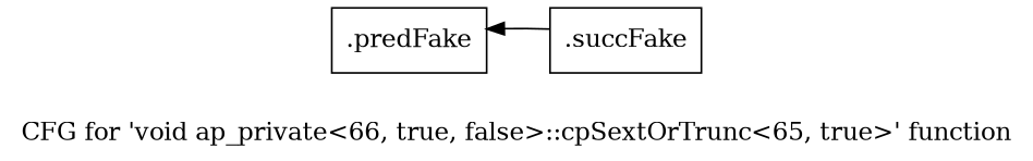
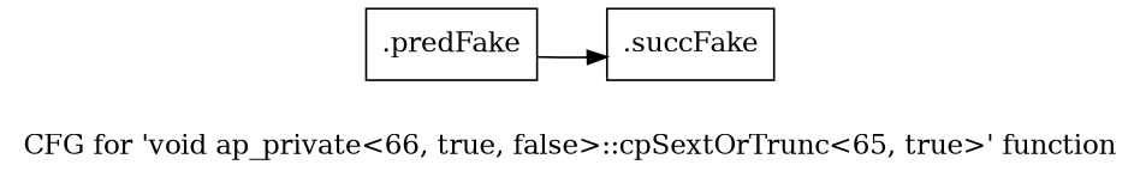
  digraph {
    label="CFG for 'void ap_private\<66, true, false\>::cpSextOrTrunc\<65, true\>' function"
    rankdir=LR
    node [shape=record]
    n1 [label="{.predFake}"]
    n2 [filename="/mnt/xilinx/Vitis_HLS/2021.2/include/etc/ap_private.h" label="{.succFake}" linenumber=5518]
-   n2 -> n1 [execusionnum=1 filename="/mnt/xilinx/Vitis_HLS/2021.2/include/etc/ap_private.h"]
+   n1 -> n2 [execusionnum=1 filename="/mnt/xilinx/Vitis_HLS/2021.2/include/etc/ap_private.h"]
  }
